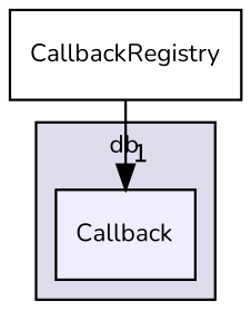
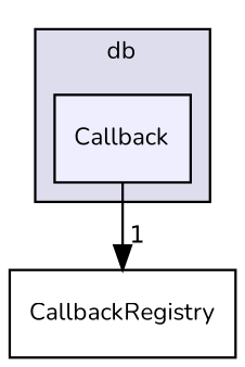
  digraph {
    compound=true
    fontname=Nunito
    node [fontname=Nunito fontsize=10 shape=box]
    n1 [fillcolor="#eeeeff" label=Callback pencolor=black style=filled]
    n2 [label=CallbackRegistry]
    subgraph cluster_1 {
      bgcolor="#ddddee"
      fontsize=10
      label=db
      pencolor=black
      n1
    }
-   n2 -> n1 [headlabel=1 labeldistance=1.5 labelfontname=Helvetica labelfontsize=10 fontname=Nunito]
+   n1 -> n2 [headlabel=1 labeldistance=1.5 labelfontname=Helvetica labelfontsize=10 fontname=Nunito]
  }
